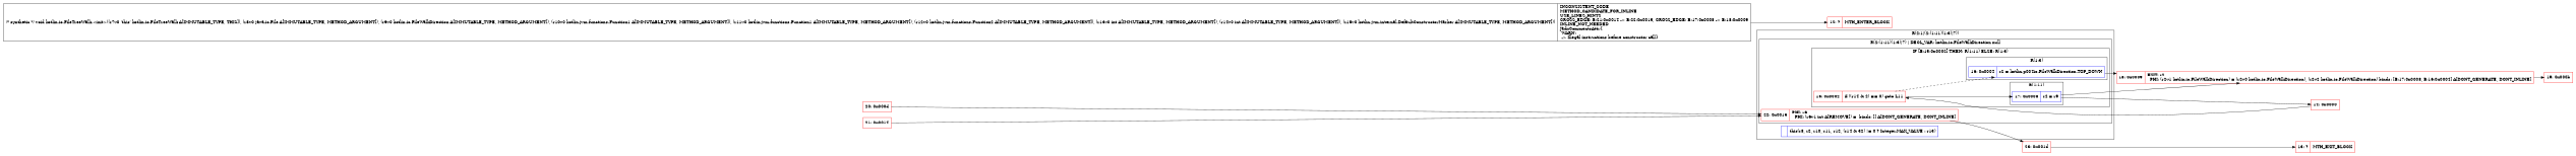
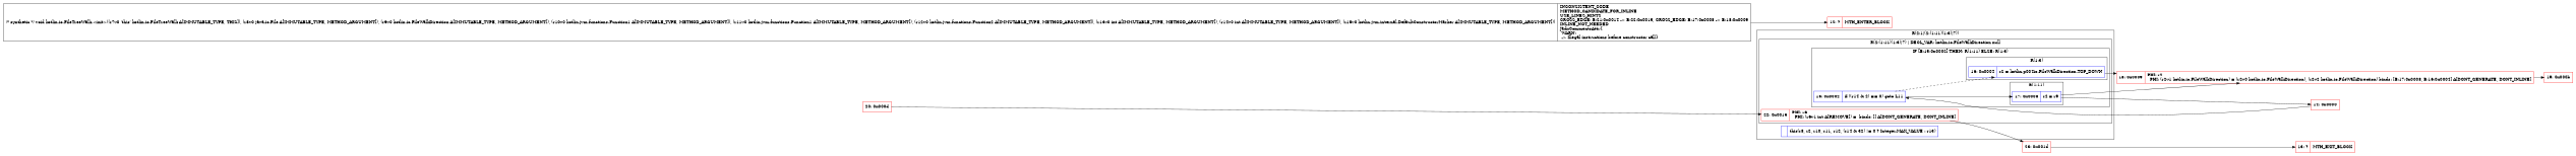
  digraph {
    rankdir=LR
    node [color=red shape=record]
    n1 [color=blue label="{17\:\ 0x0008|r2 = r9\l}"]
    n2 [color=blue label="{16\:\ 0x0004|r2 = kotlin.p004io.FileWalkDirection.TOP_DOWN\l}"]
-   n3 [label="{15\:\ 0x0002|if ((r14 & 2) == 0) goto L11\l}"]
+   n3 [color=blue label="{15\:\ 0x0002|if ((r14 & 2) == 0) goto L11\l}"]
    n4 [label="{22\:\ 0x0015|PHI: r6 \l  PHI: (r6v1 int A[REMOVE]) =  binds: [] A[DONT_GENERATE, DONT_INLINE]\l}"]
    n5 [color=blue label="{|this(r8, r2, r10, r11, r12, (r14 & 32) != 0 ? Integer.MAX_VALUE : r13)\l}"]
-   n6 [label="{18\:\ 0x0009|EXIT: r2 \l  PHI: (r2v1 kotlin.io.FileWalkDirection) = (r2v0 kotlin.io.FileWalkDirection), (r2v2 kotlin.io.FileWalkDirection) binds: [B:17:0x0008, B:16:0x0004] A[DONT_GENERATE, DONT_INLINE]\l}"]
+   n6 [label="{18\:\ 0x0009|PHI: r2 \l  PHI: (r2v1 kotlin.io.FileWalkDirection) = (r2v0 kotlin.io.FileWalkDirection), (r2v2 kotlin.io.FileWalkDirection) binds: [B:17:0x0008, B:16:0x0004] A[DONT_GENERATE, DONT_INLINE]\l}"]
    n7 [label="{14\:\ 0x0000}"]
    n8 [label="{23\:\ 0x001d}"]
    n9 [label="{19\:\ 0x000b}"]
    n10 [label="{13\:\ ?|MTH_EXIT_BLOCK\l}"]
    n11 [label="{12\:\ ?|MTH_ENTER_BLOCK\l}"]
    n12 [label="{20\:\ 0x000d}"]
-   n13 [label="{21\:\ 0x0014}"]
    n14 [label="{\/* synthetic *\/ void kotlin.io.FileTreeWalk.\<init\>((r7v0 'this' kotlin.io.FileTreeWalk A[IMMUTABLE_TYPE, THIS]), (r8v0 java.io.File A[IMMUTABLE_TYPE, METHOD_ARGUMENT]), (r9v0 kotlin.io.FileWalkDirection A[IMMUTABLE_TYPE, METHOD_ARGUMENT]), (r10v0 kotlin.jvm.functions.Function1 A[IMMUTABLE_TYPE, METHOD_ARGUMENT]), (r11v0 kotlin.jvm.functions.Function1 A[IMMUTABLE_TYPE, METHOD_ARGUMENT]), (r12v0 kotlin.jvm.functions.Function2 A[IMMUTABLE_TYPE, METHOD_ARGUMENT]), (r13v0 int A[IMMUTABLE_TYPE, METHOD_ARGUMENT]), (r14v0 int A[IMMUTABLE_TYPE, METHOD_ARGUMENT]), (r15v0 kotlin.jvm.internal.DefaultConstructorMarker A[IMMUTABLE_TYPE, METHOD_ARGUMENT]))  | INCONSISTENT_CODE\lMETHOD_CANDIDATE_FOR_INLINE\lUSE_LINES_HINTS\lCROSS_EDGE: B:21:0x0014 \-\> B:22:0x0015, CROSS_EDGE: B:17:0x0008 \-\> B:18:0x0009\lINLINE_NOT_NEEDED\lJadxCommentsAttr\{\l WARN: \l \-\> Illegal instructions before constructor call\}\l}" color=""]
    subgraph cluster_1 {
      label="R(2:1|(2:(1:11)(1:3)|7))"
      n5
      subgraph cluster_2 {
        label="R(2:(1:11)(1:3)|7) | DECL_VAR: kotlin.io.FileWalkDirection null\l"
        n4
        subgraph cluster_3 {
          label="IF [B:15:0x0002] THEN: R(1:11) ELSE: R(1:3)"
          n3
          subgraph cluster_4 {
            label="R(1:11)"
            n1
          }
          subgraph cluster_5 {
            label="R(1:3)"
            n2
          }
        }
      }
    }
    n1 -> n6
    n1 -> n7
    n2 -> n6
    n3 -> n1
    n3 -> n2 [style=dashed]
    n4 -> n8
    n6 -> n9
    n7 -> n3
    n8 -> n10
    n12 -> n4
-   n13 -> n4
    n14 -> n11
  }
